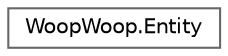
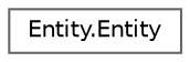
  digraph {
    rankdir=LR
-   n1 [color=grey40 fillcolor=white fontname=Helvetica fontsize=10 height=0.2 label="WoopWoop.Entity" shape=box style=filled width=0.4]
+   n1 [color=grey40 fillcolor=white fontname=Helvetica fontsize=10 height=0.2 label="Entity.Entity" shape=box style=filled width=0.4]
  }
